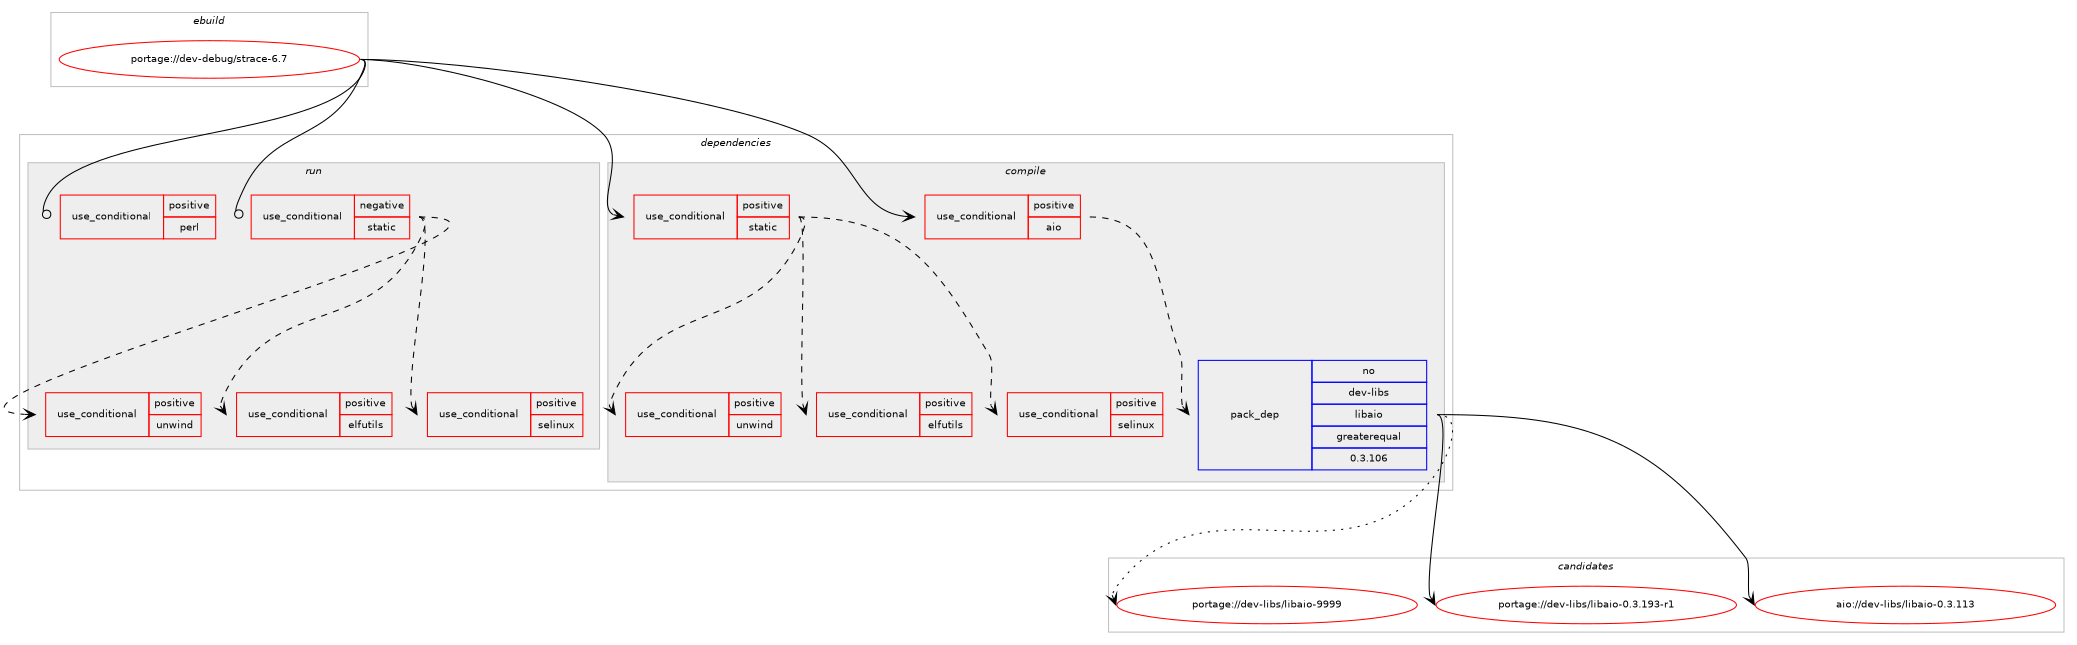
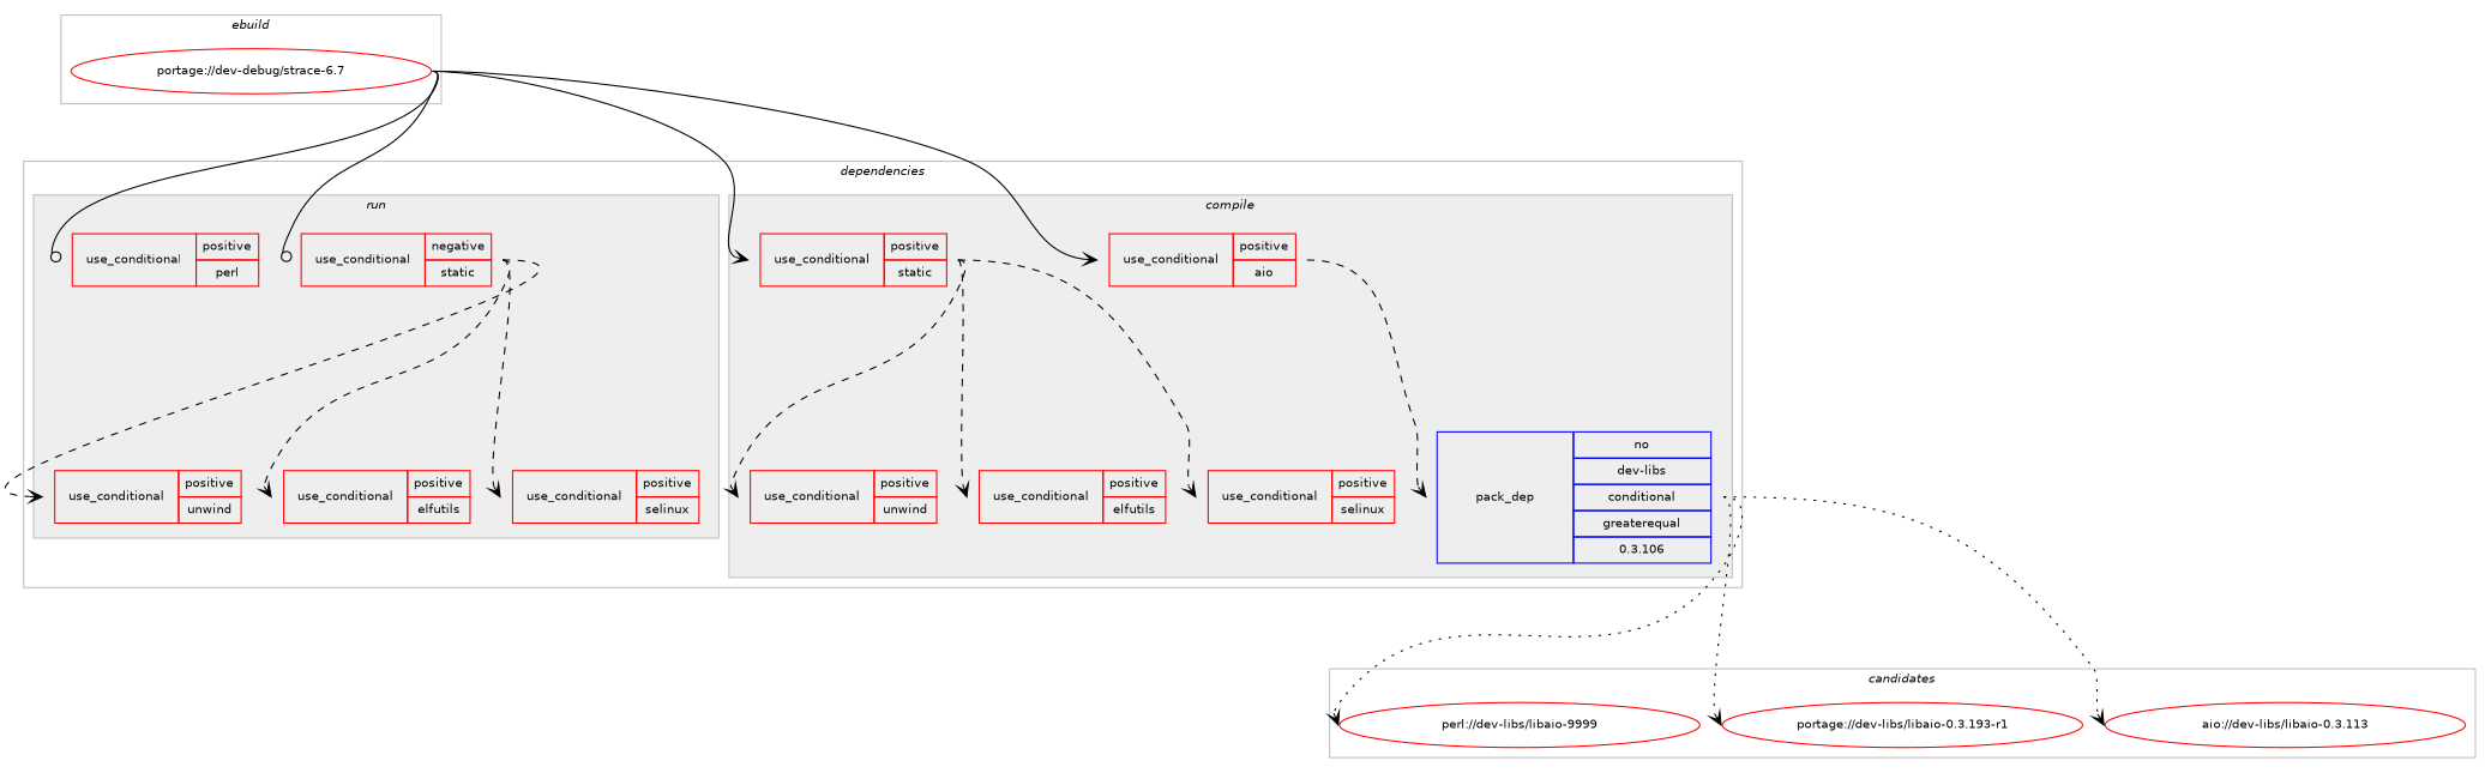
  digraph {
    compound=true
    concentrate=true
    fontname=Helvetica
    fontsize=10
    newrank=true
    rankdir=TB
    ranksep=1.5
    node [color=red fontname=Helvetica fontsize=10 shape=none]
    edge [arrowhead=vee headport=w style=dashed tailport=e weight=20]
    n1 [label="portage://dev-debug/strace-6.7" width=4 shape=""]
-   n2 [color=blue label=<<TABLE BORDER="0" CELLBORDER="1" CELLSPACING="0" CELLPADDING="4" WIDTH="220"><TR><TD ROWSPAN="6" CELLPADDING="30">pack_dep</TD></TR><TR><TD WIDTH="110">no</TD></TR><TR><TD>dev-libs</TD></TR><TR><TD>libaio</TD></TR><TR><TD>greaterequal</TD></TR><TR><TD>0.3.106</TD></TR></TABLE>>]
+   n2 [color=blue label=<<TABLE BORDER="0" CELLBORDER="1" CELLSPACING="0" CELLPADDING="4" WIDTH="220"><TR><TD ROWSPAN="6" CELLPADDING="30">pack_dep</TD></TR><TR><TD WIDTH="110">no</TD></TR><TR><TD>dev-libs</TD></TR><TR><TD>conditional</TD></TR><TR><TD>greaterequal</TD></TR><TR><TD>0.3.106</TD></TR></TABLE>>]
    n3 [label=<<TABLE BORDER="0" CELLBORDER="1" CELLSPACING="0" CELLPADDING="4"><TR><TD ROWSPAN="3" CELLPADDING="10">use_conditional</TD></TR><TR><TD>positive</TD></TR><TR><TD>aio</TD></TR></TABLE>>]
    n4 [label=<<TABLE BORDER="0" CELLBORDER="1" CELLSPACING="0" CELLPADDING="4"><TR><TD ROWSPAN="3" CELLPADDING="10">use_conditional</TD></TR><TR><TD>positive</TD></TR><TR><TD>unwind</TD></TR></TABLE>>]
    n5 [label=<<TABLE BORDER="0" CELLBORDER="1" CELLSPACING="0" CELLPADDING="4"><TR><TD ROWSPAN="3" CELLPADDING="10">use_conditional</TD></TR><TR><TD>positive</TD></TR><TR><TD>elfutils</TD></TR></TABLE>>]
    n6 [label=<<TABLE BORDER="0" CELLBORDER="1" CELLSPACING="0" CELLPADDING="4"><TR><TD ROWSPAN="3" CELLPADDING="10">use_conditional</TD></TR><TR><TD>positive</TD></TR><TR><TD>selinux</TD></TR></TABLE>>]
    n7 [label=<<TABLE BORDER="0" CELLBORDER="1" CELLSPACING="0" CELLPADDING="4"><TR><TD ROWSPAN="3" CELLPADDING="10">use_conditional</TD></TR><TR><TD>positive</TD></TR><TR><TD>static</TD></TR></TABLE>>]
    n8 [label=<<TABLE BORDER="0" CELLBORDER="1" CELLSPACING="0" CELLPADDING="4"><TR><TD ROWSPAN="3" CELLPADDING="10">use_conditional</TD></TR><TR><TD>positive</TD></TR><TR><TD>unwind</TD></TR></TABLE>>]
    n9 [label=<<TABLE BORDER="0" CELLBORDER="1" CELLSPACING="0" CELLPADDING="4"><TR><TD ROWSPAN="3" CELLPADDING="10">use_conditional</TD></TR><TR><TD>positive</TD></TR><TR><TD>elfutils</TD></TR></TABLE>>]
    n10 [label=<<TABLE BORDER="0" CELLBORDER="1" CELLSPACING="0" CELLPADDING="4"><TR><TD ROWSPAN="3" CELLPADDING="10">use_conditional</TD></TR><TR><TD>positive</TD></TR><TR><TD>selinux</TD></TR></TABLE>>]
    n11 [label=<<TABLE BORDER="0" CELLBORDER="1" CELLSPACING="0" CELLPADDING="4"><TR><TD ROWSPAN="3" CELLPADDING="10">use_conditional</TD></TR><TR><TD>negative</TD></TR><TR><TD>static</TD></TR></TABLE>>]
    n12 [label=<<TABLE BORDER="0" CELLBORDER="1" CELLSPACING="0" CELLPADDING="4"><TR><TD ROWSPAN="3" CELLPADDING="10">use_conditional</TD></TR><TR><TD>positive</TD></TR><TR><TD>perl</TD></TR></TABLE>>]
    n13 [label="aio://dev-libs/libaio-0.3.113" width=4 shape=""]
    n14 [label="portage://dev-libs/libaio-0.3.193-r1" width=4 shape=""]
-   n15 [label="portage://dev-libs/libaio-9999" width=4 shape=""]
+   n15 [label="perl://dev-libs/libaio-9999" width=4 shape=""]
    subgraph cluster_1 {
      color=gray
      label=<<i>ebuild</i>>
      rank=same
      n1
    }
    subgraph cluster_2 {
      color=gray
      label=<<i>dependencies</i>>
      subgraph cluster_3 {
        color=gray
        fillcolor="#eeeeee"
        label=<<i>compile</i>>
        style=filled
        subgraph sub_4 {
          color=gray
          fillcolor="#eeeeee"
          label=<<i>compile</i>>
          style=filled
          n3
          subgraph sub_5 {
            color=gray
            fillcolor="#eeeeee"
            label=<<i>compile</i>>
            style=filled
            n2
          }
        }
        subgraph sub_6 {
          color=gray
          fillcolor="#eeeeee"
          label=<<i>compile</i>>
          style=filled
          n7
          subgraph sub_7 {
            color=gray
            fillcolor="#eeeeee"
            label=<<i>compile</i>>
            style=filled
            n4
          }
          subgraph sub_8 {
            color=gray
            fillcolor="#eeeeee"
            label=<<i>compile</i>>
            style=filled
            n5
          }
          subgraph sub_9 {
            color=gray
            fillcolor="#eeeeee"
            label=<<i>compile</i>>
            style=filled
            n6
          }
        }
      }
      subgraph cluster_10 {
        color=gray
        fillcolor="#eeeeee"
        label=<<i>compile and run</i>>
        style=filled
      }
      subgraph cluster_11 {
        color=gray
        fillcolor="#eeeeee"
        label=<<i>run</i>>
        style=filled
        subgraph sub_12 {
          color=gray
          fillcolor="#eeeeee"
          label=<<i>run</i>>
          style=filled
          n11
          subgraph sub_13 {
            color=gray
            fillcolor="#eeeeee"
            label=<<i>run</i>>
            style=filled
            n8
          }
          subgraph sub_14 {
            color=gray
            fillcolor="#eeeeee"
            label=<<i>run</i>>
            style=filled
            n9
          }
          subgraph sub_15 {
            color=gray
            fillcolor="#eeeeee"
            label=<<i>run</i>>
            style=filled
            n10
          }
        }
        subgraph sub_16 {
          color=gray
          fillcolor="#eeeeee"
          label=<<i>run</i>>
          style=filled
          n12
        }
      }
    }
    subgraph cluster_17 {
      color=gray
      label=<<i>candidates</i>>
      rank=same
      subgraph sub_18 {
        color=black
        label=<<i>candidates</i>>
        nodesep=1
        rank=same
        n13
        n14
        n15
      }
    }
    n1 -> n3 [style=solid]
    n1 -> n7 [style=solid]
    n1 -> n11 [arrowhead=odot style=solid]
    n1 -> n12 [arrowhead=odot style=solid]
-   n2 -> n13 [style=solid weight=100]
-   n2 -> n14 [style=solid weight=100]
+   n2 -> n13 [style=dotted weight=100]
+   n2 -> n14 [style=dotted weight=100]
    n2 -> n15 [style=dotted weight=100]
    n3 -> n2
    n7 -> n4
    n7 -> n5
    n7 -> n6
    n11 -> n8
    n11 -> n9
    n11 -> n10
  }
